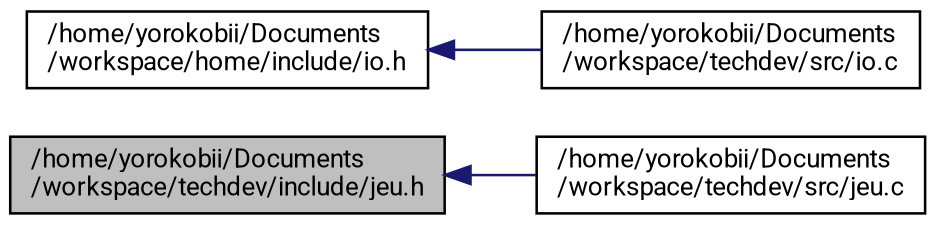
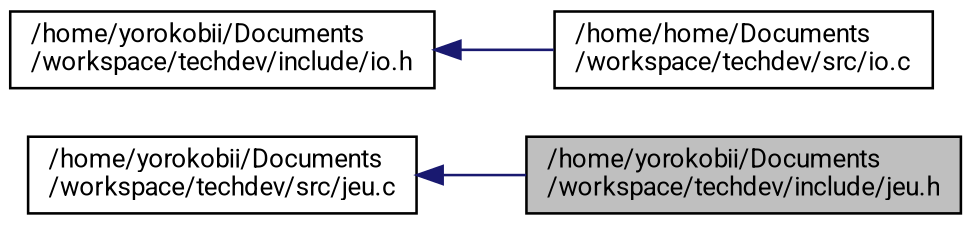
  digraph {
    fontname=Roboto
    rankdir=LR
    node [color=black fillcolor=white fontname=Roboto fontsize=10 shape=record style=filled]
    edge [color=midnightblue dir=back fontname=Roboto fontsize=10 labelfontname=Helvetica labelfontsize=10 style=solid]
    n1 [fillcolor=grey75 fontcolor=black height=0.2 label="/home/yorokobii/Documents\l/workspace/techdev/include/jeu.h" width=0.4]
    n2 [height=0.2 label="/home/yorokobii/Documents\l/workspace/techdev/src/jeu.c" width=0.4]
-   n3 [height=0.2 label="/home/yorokobii/Documents\l/workspace/home/include/io.h" width=0.4]
-   n4 [height=0.2 label="/home/yorokobii/Documents\l/workspace/techdev/src/io.c" width=0.4]
-   n1 -> n2
+   n3 [height=0.2 label="/home/yorokobii/Documents\l/workspace/techdev/include/io.h" width=0.4]
+   n4 [height=0.2 label="/home/home/Documents\l/workspace/techdev/src/io.c" width=0.4]
+   n2 -> n1
    n3 -> n4
  }
